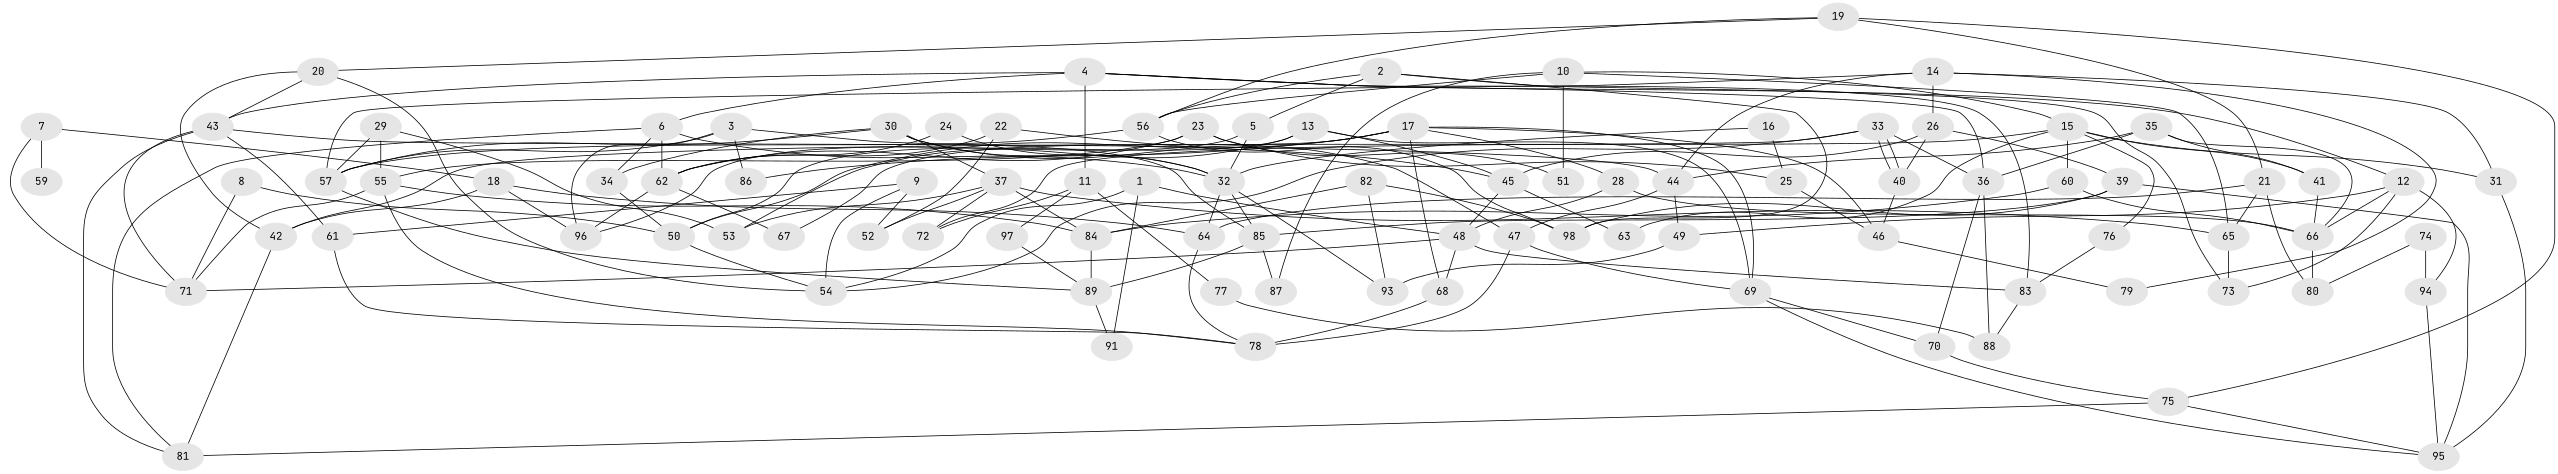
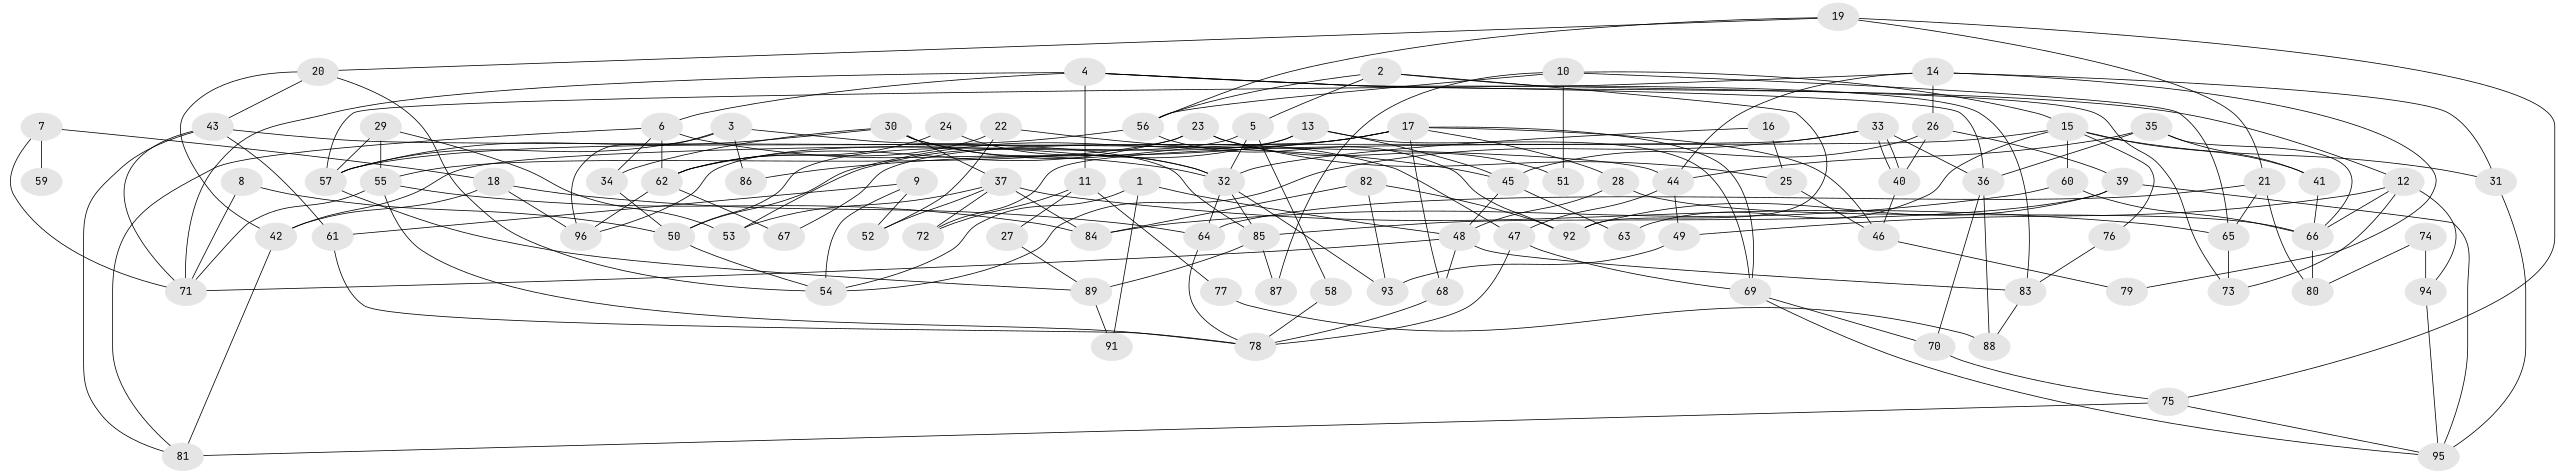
  graph {
    fontname="JetBrains Mono"
    node [color=gray90 fontname="JetBrains Mono" style=filled]
    edge [fontname="JetBrains Mono"]
    1
    48
    54
    91
    71
    83
    68
    2
    5
    56
    73
-   92 [label=98]
+   92
    n13 [label=96]
    32
+   58
    57
    3
    85
    86
    89
    77
    88
    87
    4
    6
    11
    12
    36
    34
    62
    81
-   27 [label=97]
+   27
    72
    94
    49
    66
    70
    64
    93
    78
    50
    67
    7
    18
    59
    42
    8
    9
    52
    61
    60
    84
    10
    15
    51
    65
    31
    41
    63
    76
    95
    80
    13
    45
    53
    69
    14
    26
    44
    79
    39
    40
    47
    16
    25
    46
    17
    28
    19
    20
    21
    75
    43
    22
    23
    55
    24
    29
    30
    37
    33
    35
    74
    82
    1 -- 48
    1 -- 54
    1 -- 91
    48 -- 71
    48 -- 83
    48 -- 68
    83 -- 88
    68 -- 78
    2 -- 5
    2 -- 56
    2 -- 73
    2 -- 92
    5 -- n13
    5 -- 32
+   5 -- 58
    56 -- 92
    56 -- 57
    32 -- 85
    32 -- 64
    32 -- 93
+   58 -- 78
    57 -- 89
    3 -- n13
    3 -- 57
    3 -- 85
    3 -- 86
    85 -- 89
    85 -- 87
    89 -- 91
    77 -- 88
-   4 -- 43
+   4 -- 71
    4 -- 83
    4 -- 6
    4 -- 11
    4 -- 12
    4 -- 36
    6 -- 32
    6 -- 34
    6 -- 62
    6 -- 81
    11 -- 77
    11 -- 27
    11 -- 72
    12 -- 73
    12 -- 94
    12 -- 49
    12 -- 66
    36 -- 88
    36 -- 70
    34 -- 50
    62 -- n13
    62 -- 67
    27 -- 89
    94 -- 95
    49 -- 93
    66 -- 80
    70 -- 75
    64 -- 78
    50 -- 54
    7 -- 71
    7 -- 18
    7 -- 59
    18 -- n13
    18 -- 64
    18 -- 42
    42 -- 81
    8 -- 71
    8 -- 50
    9 -- 54
    9 -- 52
    9 -- 61
    61 -- 78
    60 -- 66
    60 -- 84
-   84 -- 89
    10 -- 56
    10 -- 87
    10 -- 15
    10 -- 51
    10 -- 65
    15 -- 42
    15 -- 60
    15 -- 31
    15 -- 41
    15 -- 63
    15 -- 76
    65 -- 73
    31 -- 95
    41 -- 66
    76 -- 83
    13 -- 50
    13 -- 45
    13 -- 53
    13 -- 69
    45 -- 48
    45 -- 63
    69 -- 70
    69 -- 95
    14 -- 57
    14 -- 31
    14 -- 26
    14 -- 44
    14 -- 79
    26 -- 45
    26 -- 39
    26 -- 40
    44 -- 49
    44 -- 47
    39 -- 92
    39 -- 85
    39 -- 95
    40 -- 46
    47 -- 78
    47 -- 69
    16 -- 32
    16 -- 25
    25 -- 46
    46 -- 79
    17 -- 68
    17 -- 86
    17 -- 50
    17 -- 67
    17 -- 69
    17 -- 46
    17 -- 28
    28 -- 48
    28 -- 66
    19 -- 56
    19 -- 20
    19 -- 21
    19 -- 75
    20 -- 54
    20 -- 42
    20 -- 43
    21 -- 64
    21 -- 65
    21 -- 80
    75 -- 81
    75 -- 95
    43 -- 71
    43 -- 81
    43 -- 61
    43 -- 44
    22 -- 62
    22 -- 52
    22 -- 45
    23 -- 62
    23 -- 51
    23 -- 25
    23 -- 55
    55 -- 71
    55 -- 78
    55 -- 84
    24 -- 32
    24 -- 62
    29 -- 57
    29 -- 53
    29 -- 55
    30 -- 32
    30 -- 57
    30 -- 34
    30 -- 47
    30 -- 37
    37 -- 72
    37 -- 52
    37 -- 84
    37 -- 65
    37 -- 53
    33 -- 54
    33 -- 36
    33 -- 72
    33 -- 40
    33 -- 40
    35 -- 36
    35 -- 66
    35 -- 41
    35 -- 44
    74 -- 94
    74 -- 80
    82 -- 92
    82 -- 93
    82 -- 84
  }
